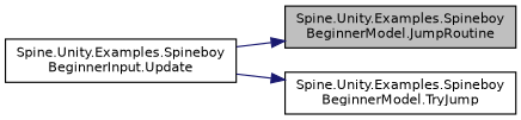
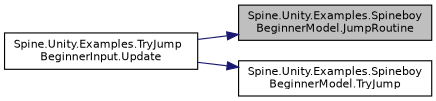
  digraph {
    rankdir=RL
    node [color=black fillcolor=white fontname=Helvetica fontsize=10 shape=record style=filled]
    edge [color=midnightblue dir=back fontname=Helvetica fontsize=10 labelfontname=Helvetica labelfontsize=10 style=solid]
    n1 [fillcolor=grey75 fontcolor=black height=0.2 label="Spine.Unity.Examples.Spineboy\lBeginnerModel.JumpRoutine" width=0.4]
-   n2 [height=0.2 label="Spine.Unity.Examples.Spineboy\lBeginnerInput.Update" width=0.4]
+   n2 [height=0.2 label="Spine.Unity.Examples.TryJump\lBeginnerInput.Update" width=0.4]
    n3 [height=0.2 label="Spine.Unity.Examples.Spineboy\lBeginnerModel.TryJump" width=0.4]
    n1 -> n2
    n3 -> n2
  }
